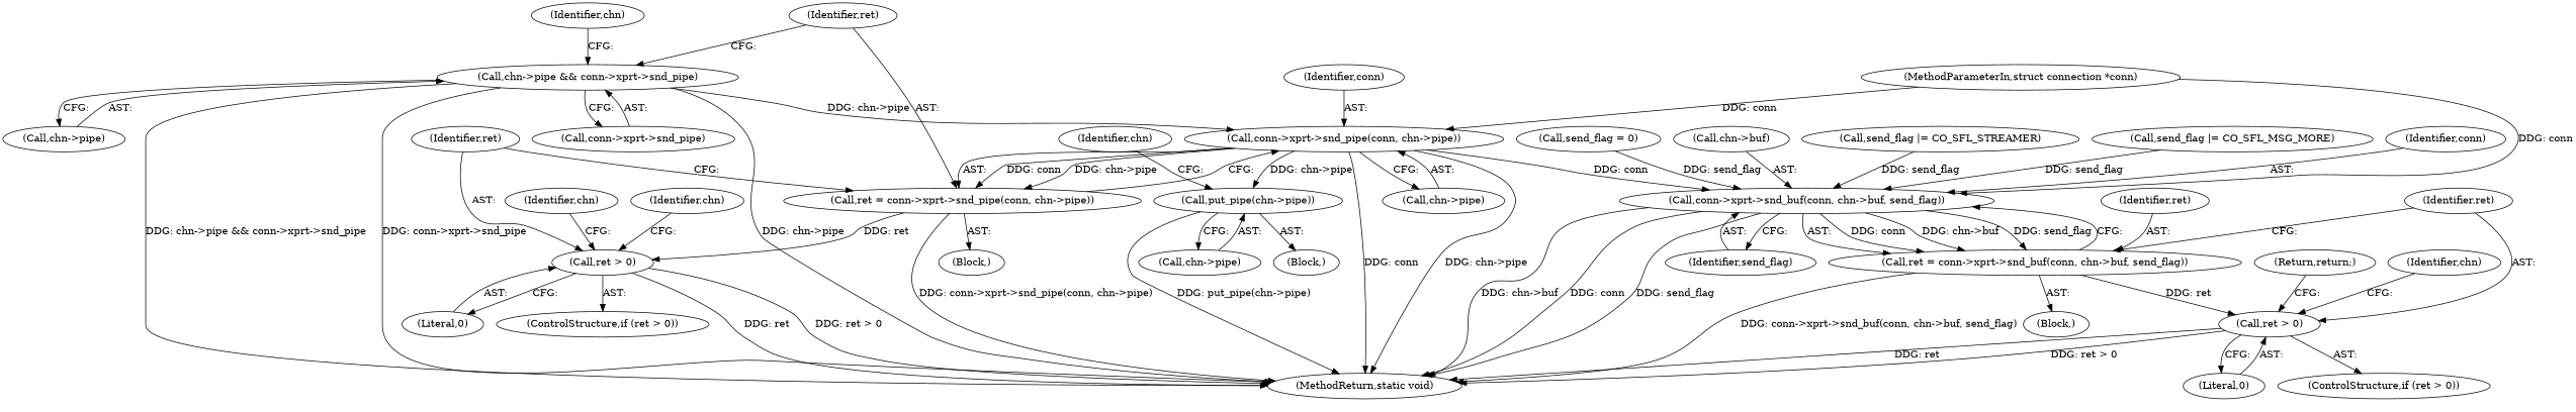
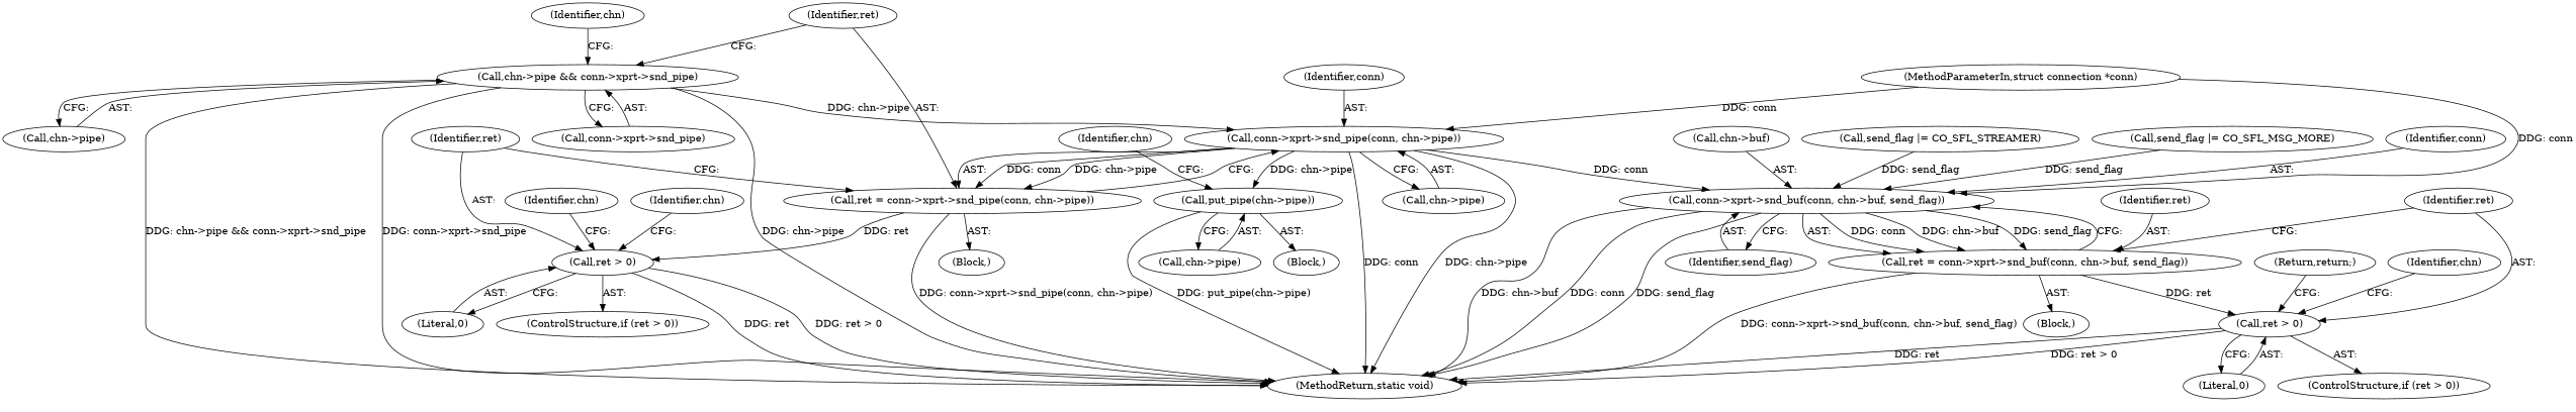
  digraph {
    n1 [label="(Call,chn->pipe && conn->xprt->snd_pipe)"]
    n2 [label="(Call,conn->xprt->snd_pipe(conn, chn->pipe))"]
    n3 [label="(Call,conn->xprt->snd_pipe)"]
    n4 [label="(MethodReturn,static void)"]
    n5 [label="(Call,chn->pipe)"]
    n6 [label="(Call,ret = conn->xprt->snd_pipe(conn, chn->pipe))"]
    n7 [label="(Call,put_pipe(chn->pipe))"]
    n8 [label="(Call,conn->xprt->snd_buf(conn, chn->buf, send_flag))"]
    n9 [label="(Call,chn->pipe)"]
    n10 [label="(Call,ret > 0)"]
    n11 [label="(Block,)"]
    n12 [label="(Call,chn->pipe)"]
    n13 [label="(Block,)"]
    n14 [label="(Call,ret = conn->xprt->snd_buf(conn, chn->buf, send_flag))"]
    n15 [label="(Identifier,send_flag)"]
    n16 [label="(Literal,0)"]
    n17 [label="(ControlStructure,if (ret > 0))"]
    n18 [label="(Call,ret > 0)"]
    n19 [label="(Block,)"]
    n20 [label="(Literal,0)"]
    n21 [label="(ControlStructure,if (ret > 0))"]
    n22 [label="(Return,return;)"]
    n23 [label="(Identifier,chn)"]
    n24 [label="(Identifier,chn)"]
    n25 [label="(Call,send_flag |= CO_SFL_MSG_MORE)"]
    n26 [label="(Identifier,chn)"]
    n27 [label="(Identifier,ret)"]
    n28 [label="(MethodParameterIn,struct connection *conn)"]
    n29 [label="(Identifier,conn)"]
-   n30 [label="(Call,send_flag = 0)"]
    n31 [label="(Identifier,ret)"]
    n32 [label="(Identifier,conn)"]
    n33 [label="(Call,chn->buf)"]
    n34 [label="(Identifier,chn)"]
    n35 [label="(Identifier,chn)"]
    n36 [label="(Call,send_flag |= CO_SFL_STREAMER)"]
    n37 [label="(Identifier,ret)"]
    n38 [label="(Identifier,ret)"]
    n1 -> n2 [label="DDG: chn->pipe"]
    n1 -> n3 [label="CFG: "]
    n1 -> n4 [label="DDG: conn->xprt->snd_pipe"]
    n1 -> n4 [label="DDG: chn->pipe"]
    n1 -> n4 [label="DDG: chn->pipe && conn->xprt->snd_pipe"]
    n1 -> n5 [label="CFG: "]
    n2 -> n4 [label="DDG: conn"]
    n2 -> n4 [label="DDG: chn->pipe"]
    n2 -> n6 [label="AST: "]
    n2 -> n6 [label="DDG: conn"]
    n2 -> n6 [label="DDG: chn->pipe"]
    n2 -> n7 [label="DDG: chn->pipe"]
    n2 -> n8 [label="DDG: conn"]
    n2 -> n9 [label="CFG: "]
    n3 -> n1 [label="AST: "]
    n5 -> n1 [label="AST: "]
    n6 -> n2 [label="CFG: "]
    n6 -> n4 [label="DDG: conn->xprt->snd_pipe(conn, chn->pipe)"]
    n6 -> n10 [label="DDG: ret"]
    n6 -> n11 [label="AST: "]
    n7 -> n4 [label="DDG: put_pipe(chn->pipe)"]
    n7 -> n12 [label="CFG: "]
    n7 -> n13 [label="AST: "]
    n8 -> n4 [label="DDG: chn->buf"]
    n8 -> n4 [label="DDG: conn"]
    n8 -> n4 [label="DDG: send_flag"]
    n8 -> n14 [label="AST: "]
    n8 -> n14 [label="DDG: conn"]
    n8 -> n14 [label="DDG: chn->buf"]
    n8 -> n14 [label="DDG: send_flag"]
    n8 -> n15 [label="CFG: "]
    n9 -> n2 [label="AST: "]
    n10 -> n4 [label="DDG: ret"]
    n10 -> n4 [label="DDG: ret > 0"]
    n10 -> n16 [label="CFG: "]
    n10 -> n17 [label="AST: "]
    n12 -> n7 [label="AST: "]
    n14 -> n4 [label="DDG: conn->xprt->snd_buf(conn, chn->buf, send_flag)"]
    n14 -> n8 [label="CFG: "]
    n14 -> n18 [label="DDG: ret"]
    n14 -> n19 [label="AST: "]
    n15 -> n8 [label="AST: "]
    n16 -> n10 [label="AST: "]
    n18 -> n4 [label="DDG: ret"]
    n18 -> n4 [label="DDG: ret > 0"]
    n18 -> n20 [label="CFG: "]
    n18 -> n21 [label="AST: "]
    n20 -> n18 [label="AST: "]
    n22 -> n18 [label="CFG: "]
    n23 -> n7 [label="CFG: "]
    n24 -> n1 [label="CFG: "]
    n25 -> n8 [label="DDG: send_flag"]
    n26 -> n18 [label="CFG: "]
    n27 -> n6 [label="CFG: "]
    n27 -> n10 [label="AST: "]
    n28 -> n2 [label="DDG: conn"]
    n28 -> n8 [label="DDG: conn"]
    n29 -> n8 [label="AST: "]
-   n30 -> n8 [label="DDG: send_flag"]
    n31 -> n1 [label="CFG: "]
    n31 -> n6 [label="AST: "]
    n32 -> n2 [label="AST: "]
    n33 -> n8 [label="AST: "]
    n34 -> n10 [label="CFG: "]
    n35 -> n10 [label="CFG: "]
    n36 -> n8 [label="DDG: send_flag"]
    n37 -> n14 [label="CFG: "]
    n37 -> n18 [label="AST: "]
    n38 -> n14 [label="AST: "]
  }
